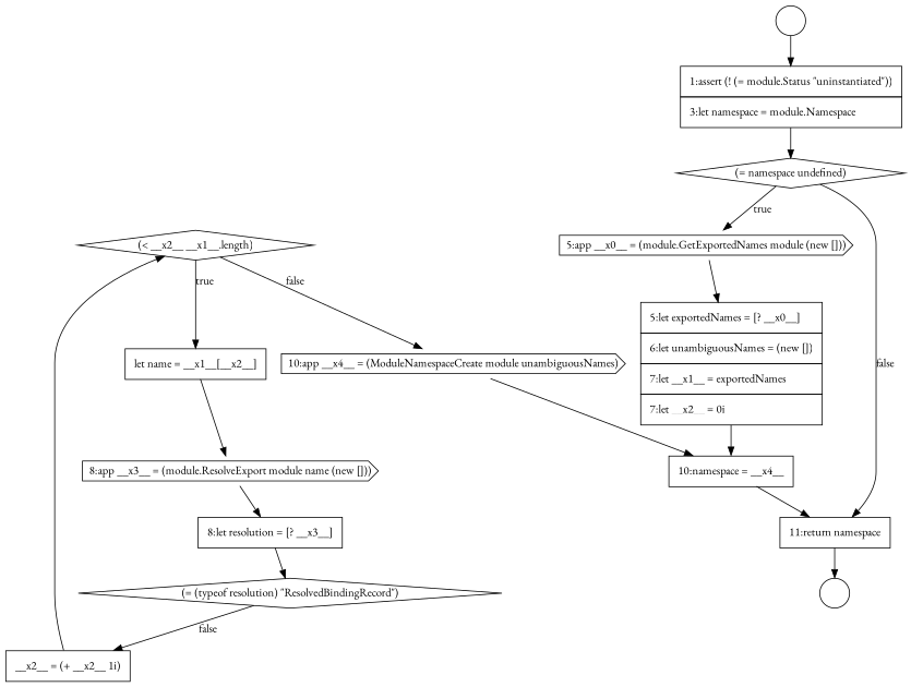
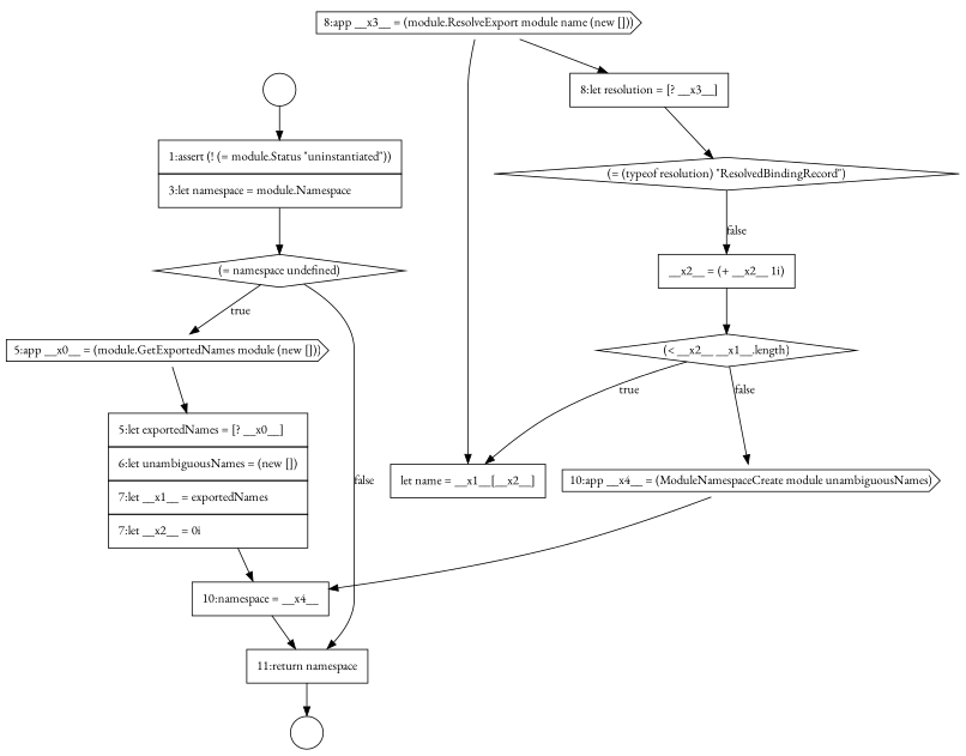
  digraph {
    fontname="EB Garamond"
    node [color=black fillcolor=white fontname="EB Garamond" shape=none style=filled]
    edge [color=black fontname="EB Garamond"]
    n1 [label=<<font color="black">(&lt; __x2__ __x1__.length)</font>> shape=diamond]
    n2 [label=<<font color="black">10:app __x4__ = (ModuleNamespaceCreate module unambiguousNames)</font>> shape=cds]
    n3 [label=<<font color="black">     <table border="0" cellborder="1" cellspacing="0" cellpadding="10">       <tr><td align="left">let name = __x1__[__x2__]</td></tr>     </table>   </font>> margin=0]
    n4 [label=<<font color="black">     <table border="0" cellborder="1" cellspacing="0" cellpadding="10">       <tr><td align="left">10:namespace = __x4__</td></tr>     </table>   </font>> margin=0]
    n5 [label=<<font color="black">8:app __x3__ = (module.ResolveExport module name (new []))</font>> shape=cds]
    n6 [label=<<font color="black">     <table border="0" cellborder="1" cellspacing="0" cellpadding="10">       <tr><td align="left">8:let resolution = [? __x3__]</td></tr>     </table>   </font>> margin=0]
    n7 [label=<<font color="black">(= (typeof resolution) &quot;ResolvedBindingRecord&quot;)</font>> shape=diamond]
    n8 [label=<<font color="black">     <table border="0" cellborder="1" cellspacing="0" cellpadding="10">       <tr><td align="left">1:assert (! (= module.Status &quot;uninstantiated&quot;))</td></tr>       <tr><td align="left">3:let namespace = module.Namespace</td></tr>     </table>   </font>> margin=0]
    n9 [label=<<font color="black">(= namespace undefined)</font>> shape=diamond]
    n10 [label=<<font color="black">5:app __x0__ = (module.GetExportedNames module (new []))</font>> shape=cds]
    n11 [label=<<font color="black">     <table border="0" cellborder="1" cellspacing="0" cellpadding="10">       <tr><td align="left">11:return namespace</td></tr>     </table>   </font>> margin=0]
    n12 [label=<<font color="black">     <table border="0" cellborder="1" cellspacing="0" cellpadding="10">       <tr><td align="left">__x2__ = (+ __x2__ 1i)</td></tr>     </table>   </font>> margin=0]
    n13 [label=" " shape=circle]
    n14 [label=<<font color="black">     <table border="0" cellborder="1" cellspacing="0" cellpadding="10">       <tr><td align="left">5:let exportedNames = [? __x0__]</td></tr>       <tr><td align="left">6:let unambiguousNames = (new [])</td></tr>       <tr><td align="left">7:let __x1__ = exportedNames</td></tr>       <tr><td align="left">7:let __x2__ = 0i</td></tr>     </table>   </font>> margin=0]
    n15 [label=" " shape=circle]
    n1 -> n2 [label=<<font color="black">false</font>>]
    n1 -> n3 [label=<<font color="black">true</font>>]
    n2 -> n4
-   n3 -> n5
+   n5 -> n3
    n4 -> n11
    n5 -> n6
    n6 -> n7
    n7 -> n12 [label=<<font color="black">false</font>>]
    n8 -> n9
    n9 -> n10 [label=<<font color="black">true</font>>]
    n9 -> n11 [label=<<font color="black">false</font>>]
    n10 -> n14
    n11 -> n13
    n12 -> n1
    n14 -> n4
    n15 -> n8
  }
